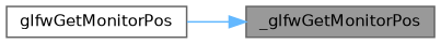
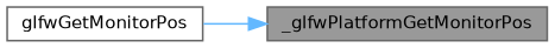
  digraph {
    rankdir=RL
    node [fontname=Helvetica fontsize=10 shape=box style=filled]
-   n1 [color=gray40 fillcolor=grey60 fontcolor=black height=0.2 label=_glfwGetMonitorPos width=0.4]
+   n1 [color=gray40 fillcolor=grey60 fontcolor=black height=0.2 label=_glfwPlatformGetMonitorPos width=0.4]
    n2 [color=grey40 fillcolor=white height=0.2 label=glfwGetMonitorPos width=0.4]
    n1 -> n2 [color=steelblue1 dir=back fontname=Helvetica fontsize=10 labelfontname=Helvetica labelfontsize=10 style=solid]
  }
